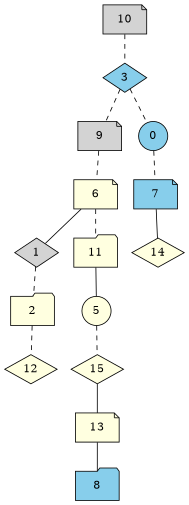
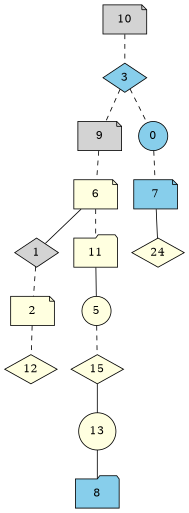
  graph {
    rankdir=UD
    splines=line
    node [fillcolor=lightyellow shape=note style=filled]
    edge [style=dashed]
    n1 [fillcolor=lightgrey label=10]
    n2 [fillcolor=skyblue label=3 shape=diamond]
    n3 [fillcolor=lightgrey label=9]
    n4 [fillcolor=skyblue label=0 shape=circle]
    n5 [label=6]
    n6 [fillcolor=skyblue label=7]
    n7 [fillcolor=lightgrey label=1 shape=diamond]
    n8 [label=11 shape=folder]
-   n9 [label=2 shape=folder]
+   n9 [label=2]
    n10 [label=5 shape=circle]
    n11 [label=12 shape=diamond]
    n12 [label=15 shape=diamond]
-   n13 [label=13]
+   n13 [label=13 shape=circle]
    n14 [fillcolor=skyblue label=8 shape=folder]
-   n15 [label=14 shape=diamond]
+   n15 [label=24 shape=diamond]
    n1 -- n2
    n2 -- n3
    n2 -- n4
    n3 -- n5
    n4 -- n6
    n5 -- n7 [style=solid]
    n5 -- n8
    n6 -- n15 [style=solid]
    n7 -- n9
    n8 -- n10 [style=solid]
    n9 -- n11
    n10 -- n12
    n12 -- n13 [style=solid]
    n13 -- n14 [style=solid]
  }
